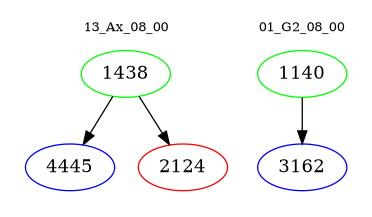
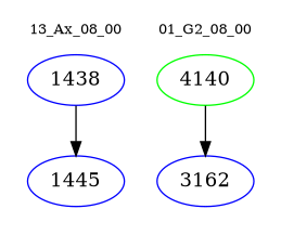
  digraph {
    node [color=green]
    edge [color=black]
-   n1 [label=1438]
-   n2 [color=blue label=4445]
-   n3 [color=red label=2124]
-   n4 [label=1140]
+   n1 [color=blue label=1438]
+   n2 [color=blue label=1445]
+   n4 [label=4140]
    n5 [color=blue label=3162]
    subgraph cluster_1 {
      color=white
      fontsize=10
      label="13_Ax_08_00"
      n1
      n2
-     n3
    }
    subgraph cluster_2 {
      color=white
      fontsize=10
      label="01_G2_08_00"
      n4
      n5
    }
    n1 -> n2
-   n1 -> n3
    n4 -> n5
  }
